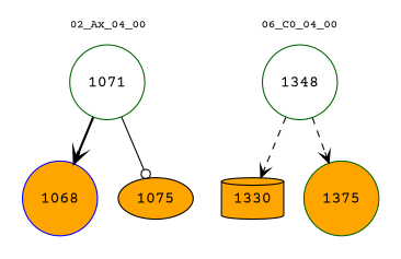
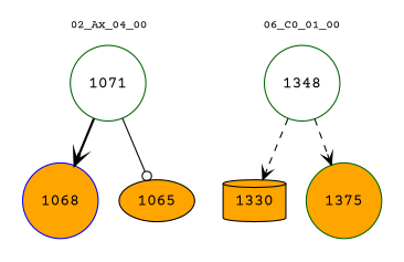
  digraph {
    fontname="Courier Prime"
    node [color=darkgreen fillcolor=orange fontname="Courier Prime" shape=circle style=filled]
    edge [arrowhead=vee color=black fontname="Courier Prime" style=dashed]
    n1 [fillcolor=white label=1071]
    n2 [color=blue label=1068]
-   n3 [color=black label=1075 shape=ellipse]
+   n3 [color=black label=1065 shape=ellipse]
    n4 [fillcolor=white label=1348]
    n5 [color=black label=1330 shape=cylinder]
    n6 [label=1375]
    subgraph cluster_1 {
      color=white
      fontsize=10
      label="02_Ax_04_00"
      n1
      n2
      n3
    }
    subgraph cluster_2 {
      color=white
      fontsize=10
-     label="06_C0_04_00"
+     label="06_C0_01_00"
      n4
      n5
      n6
    }
    n1 -> n2 [style=bold]
    n1 -> n3 [arrowhead=odot style=solid]
    n4 -> n5
    n4 -> n6
  }
